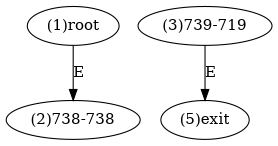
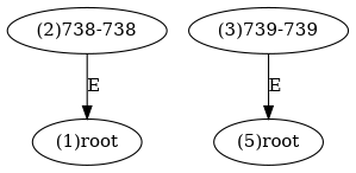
  digraph {
    n1 [label="(1)root"]
    n2 [label="(2)738-738"]
-   n3 [label="(3)739-719"]
-   n4 [label="(5)exit"]
-   n1 -> n2 [label=E]
+   n3 [label="(3)739-739"]
+   n4 [label="(5)root"]
+   n2 -> n1 [label=E]
    n3 -> n4 [label=E]
  }
